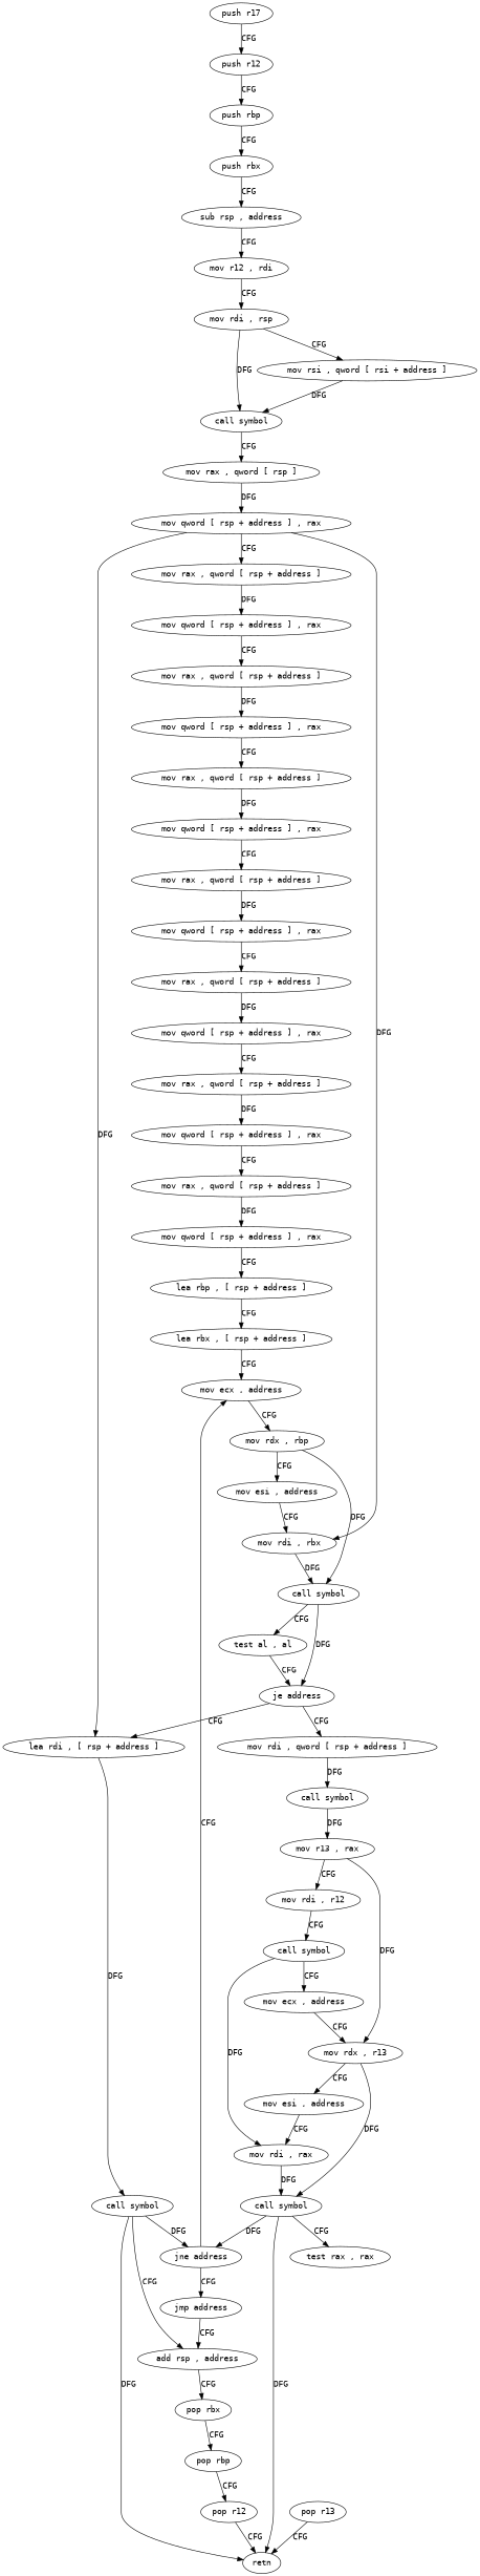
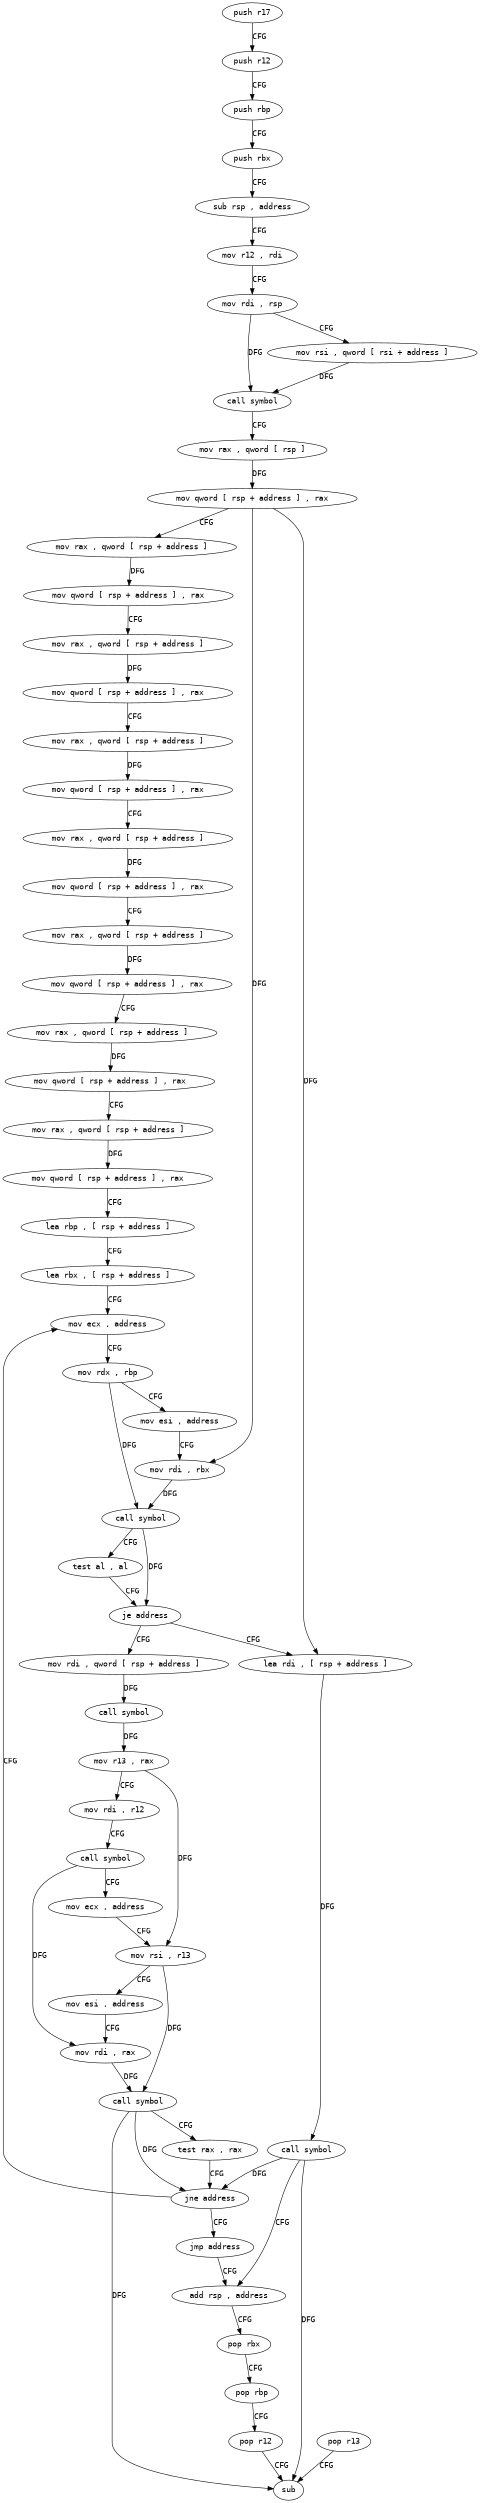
  digraph {
    fontname="DejaVu Sans Mono"
    node [fontname="DejaVu Sans Mono"]
    edge [fontname="DejaVu Sans Mono"]
    n1 [label="push r17"]
    n2 [label="push r12"]
    n3 [label="push rbp"]
    n4 [label="push rbx"]
    n5 [label="sub rsp , address"]
    n6 [label="mov r12 , rdi"]
    n7 [label="mov rdi , rsp"]
    n8 [label="mov rsi , qword [ rsi + address ]"]
    n9 [label="call symbol"]
    n10 [label="mov rax , qword [ rsp ]"]
    n11 [label="mov qword [ rsp + address ] , rax"]
    n12 [label="mov rax , qword [ rsp + address ]"]
    n13 [label="lea rdi , [ rsp + address ]"]
    n14 [label="mov rdi , rbx"]
    n15 [label="mov qword [ rsp + address ] , rax"]
    n16 [label="call symbol"]
    n17 [label="call symbol"]
    n18 [label="mov rax , qword [ rsp + address ]"]
    n19 [label="mov qword [ rsp + address ] , rax"]
    n20 [label="mov rax , qword [ rsp + address ]"]
    n21 [label="mov qword [ rsp + address ] , rax"]
    n22 [label="mov rax , qword [ rsp + address ]"]
    n23 [label="mov qword [ rsp + address ] , rax"]
    n24 [label="mov rax , qword [ rsp + address ]"]
    n25 [label="mov qword [ rsp + address ] , rax"]
    n26 [label="mov rax , qword [ rsp + address ]"]
    n27 [label="mov qword [ rsp + address ] , rax"]
    n28 [label="mov rax , qword [ rsp + address ]"]
    n29 [label="mov qword [ rsp + address ] , rax"]
    n30 [label="lea rbp , [ rsp + address ]"]
    n31 [label="lea rbx , [ rsp + address ]"]
    n32 [label="mov ecx , address"]
    n33 [label="mov rdx , rbp"]
    n34 [label="mov esi , address"]
    n35 [label="add rsp , address"]
    n36 [label="jne address"]
-   n37 [label=retn]
+   n37 [label=sub]
    n38 [label="pop rbx"]
    n39 [label="jmp address"]
    n40 [label="pop rbp"]
    n41 [label="mov rdi , qword [ rsp + address ]"]
    n42 [label="call symbol"]
    n43 [label="mov r13 , rax"]
    n44 [label="mov rdi , r12"]
-   n45 [label="mov rdx , r13"]
+   n45 [label="mov rsi , r13"]
    n46 [label="call symbol"]
    n47 [label="mov esi , address"]
    n48 [label="call symbol"]
    n49 [label="mov ecx , address"]
    n50 [label="mov rdi , rax"]
    n51 [label="test rax , rax"]
    n52 [label="test al , al"]
    n53 [label="je address"]
    n54 [label="pop r12"]
    n55 [label="pop r13"]
    n1 -> n2 [label=CFG]
    n2 -> n3 [label=CFG]
    n3 -> n4 [label=CFG]
    n4 -> n5 [label=CFG]
    n5 -> n6 [label=CFG]
    n6 -> n7 [label=CFG]
    n7 -> n8 [label=CFG]
    n7 -> n9 [label=DFG]
    n8 -> n9 [label=DFG]
    n9 -> n10 [label=CFG]
    n10 -> n11 [label=DFG]
    n11 -> n12 [label=CFG]
    n11 -> n13 [label=DFG]
    n11 -> n14 [label=DFG]
    n12 -> n15 [label=DFG]
    n13 -> n16 [label=DFG]
    n14 -> n17 [label=DFG]
    n15 -> n18 [label=CFG]
    n16 -> n35 [label=CFG]
    n16 -> n36 [label=DFG]
    n16 -> n37 [label=DFG]
    n17 -> n52 [label=CFG]
    n17 -> n53 [label=DFG]
    n18 -> n19 [label=DFG]
    n19 -> n20 [label=CFG]
    n20 -> n21 [label=DFG]
    n21 -> n22 [label=CFG]
    n22 -> n23 [label=DFG]
    n23 -> n24 [label=CFG]
    n24 -> n25 [label=DFG]
    n25 -> n26 [label=CFG]
    n26 -> n27 [label=DFG]
    n27 -> n28 [label=CFG]
    n28 -> n29 [label=DFG]
    n29 -> n30 [label=CFG]
    n30 -> n31 [label=CFG]
    n31 -> n32 [label=CFG]
    n32 -> n33 [label=CFG]
    n33 -> n17 [label=DFG]
    n33 -> n34 [label=CFG]
    n34 -> n14 [label=CFG]
    n35 -> n38 [label=CFG]
    n36 -> n32 [label=CFG]
    n36 -> n39 [label=CFG]
    n38 -> n40 [label=CFG]
    n39 -> n35 [label=CFG]
    n40 -> n54 [label=CFG]
    n41 -> n42 [label=DFG]
    n42 -> n43 [label=DFG]
    n43 -> n44 [label=CFG]
    n43 -> n45 [label=DFG]
    n44 -> n46 [label=CFG]
    n45 -> n47 [label=CFG]
    n45 -> n48 [label=DFG]
    n46 -> n49 [label=CFG]
    n46 -> n50 [label=DFG]
    n47 -> n50 [label=CFG]
    n48 -> n36 [label=DFG]
    n48 -> n37 [label=DFG]
    n48 -> n51 [label=CFG]
    n49 -> n45 [label=CFG]
    n50 -> n48 [label=DFG]
+   n51 -> n36 [label=CFG]
    n52 -> n53 [label=CFG]
    n53 -> n13 [label=CFG]
    n53 -> n41 [label=CFG]
    n54 -> n37 [label=CFG]
    n55 -> n37 [label=CFG]
  }
